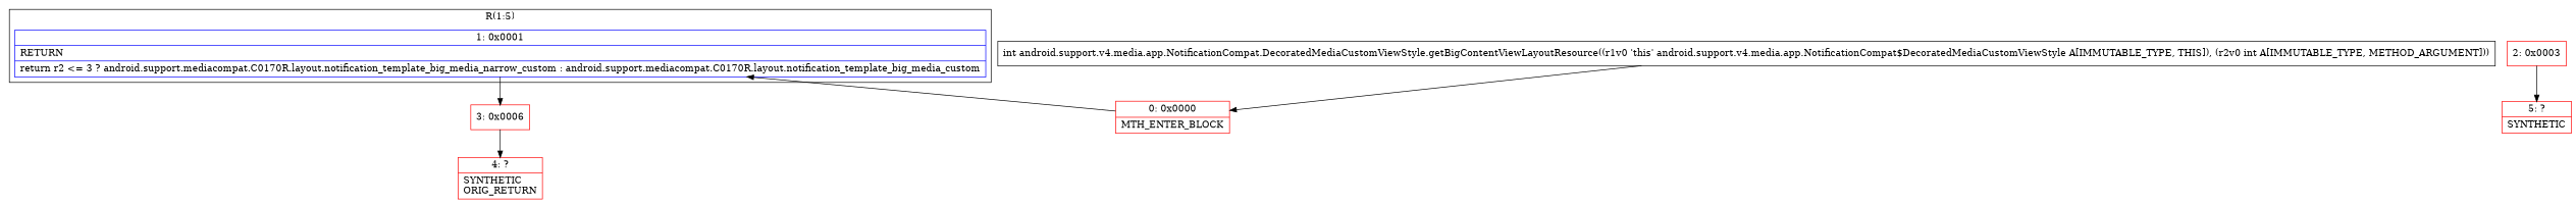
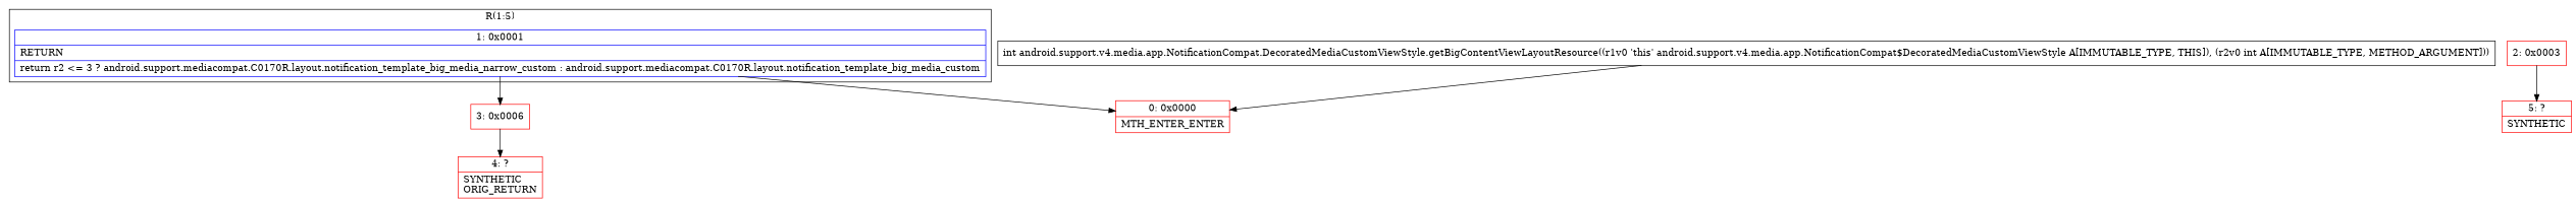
  digraph {
    fontname="DejaVu Serif"
    node [color=red fontname="DejaVu Serif" shape=record]
    edge [fontname="DejaVu Serif"]
    n1 [color=blue label="{1\:\ 0x0001|RETURN\l|return r2 \<= 3 ? android.support.mediacompat.C0170R.layout.notification_template_big_media_narrow_custom : android.support.mediacompat.C0170R.layout.notification_template_big_media_custom\l}"]
    n2 [label="{3\:\ 0x0006}"]
    n3 [label="{2\:\ 0x0003}"]
    n4 [label="{5\:\ ?|SYNTHETIC\l}"]
    n5 [label="{4\:\ ?|SYNTHETIC\lORIG_RETURN\l}"]
-   n6 [label="{0\:\ 0x0000|MTH_ENTER_BLOCK\l}"]
+   n6 [label="{0\:\ 0x0000|MTH_ENTER_ENTER\l}"]
    n7 [label="{int android.support.v4.media.app.NotificationCompat.DecoratedMediaCustomViewStyle.getBigContentViewLayoutResource((r1v0 'this' android.support.v4.media.app.NotificationCompat$DecoratedMediaCustomViewStyle A[IMMUTABLE_TYPE, THIS]), (r2v0 int A[IMMUTABLE_TYPE, METHOD_ARGUMENT])) }" color=""]
    subgraph cluster_1 {
      label="R(1:5)"
      n1
    }
    n1 -> n2
    n2 -> n5
    n3 -> n4
-   n6 -> n1
+   n1 -> n6
    n7 -> n6
  }
